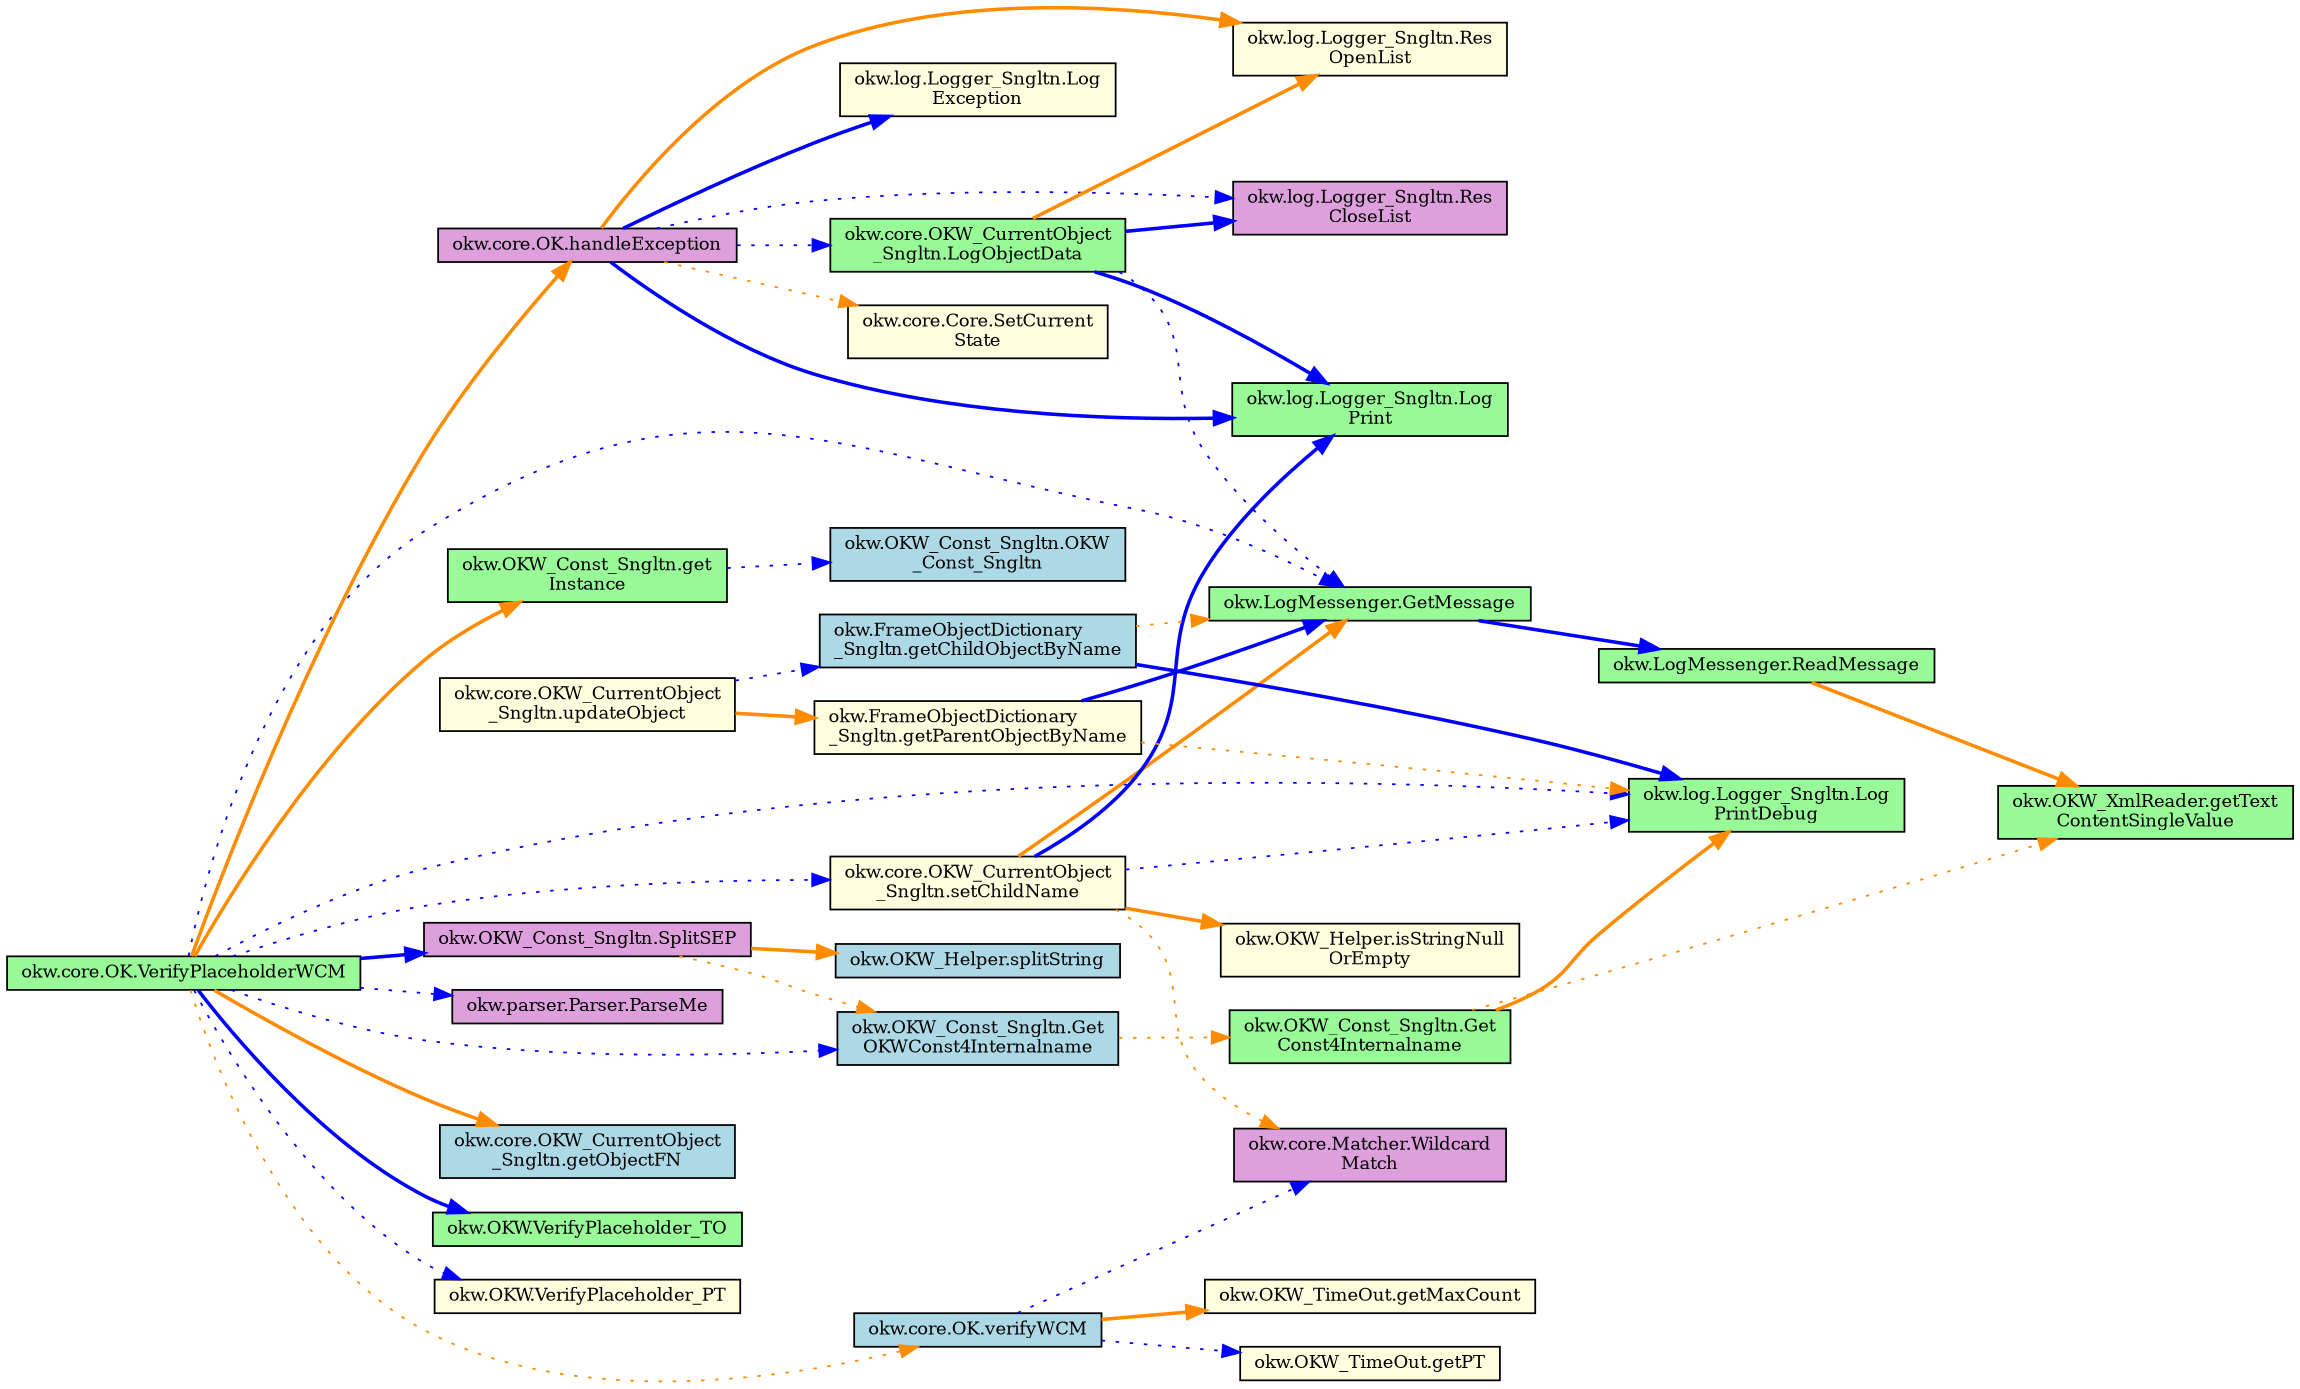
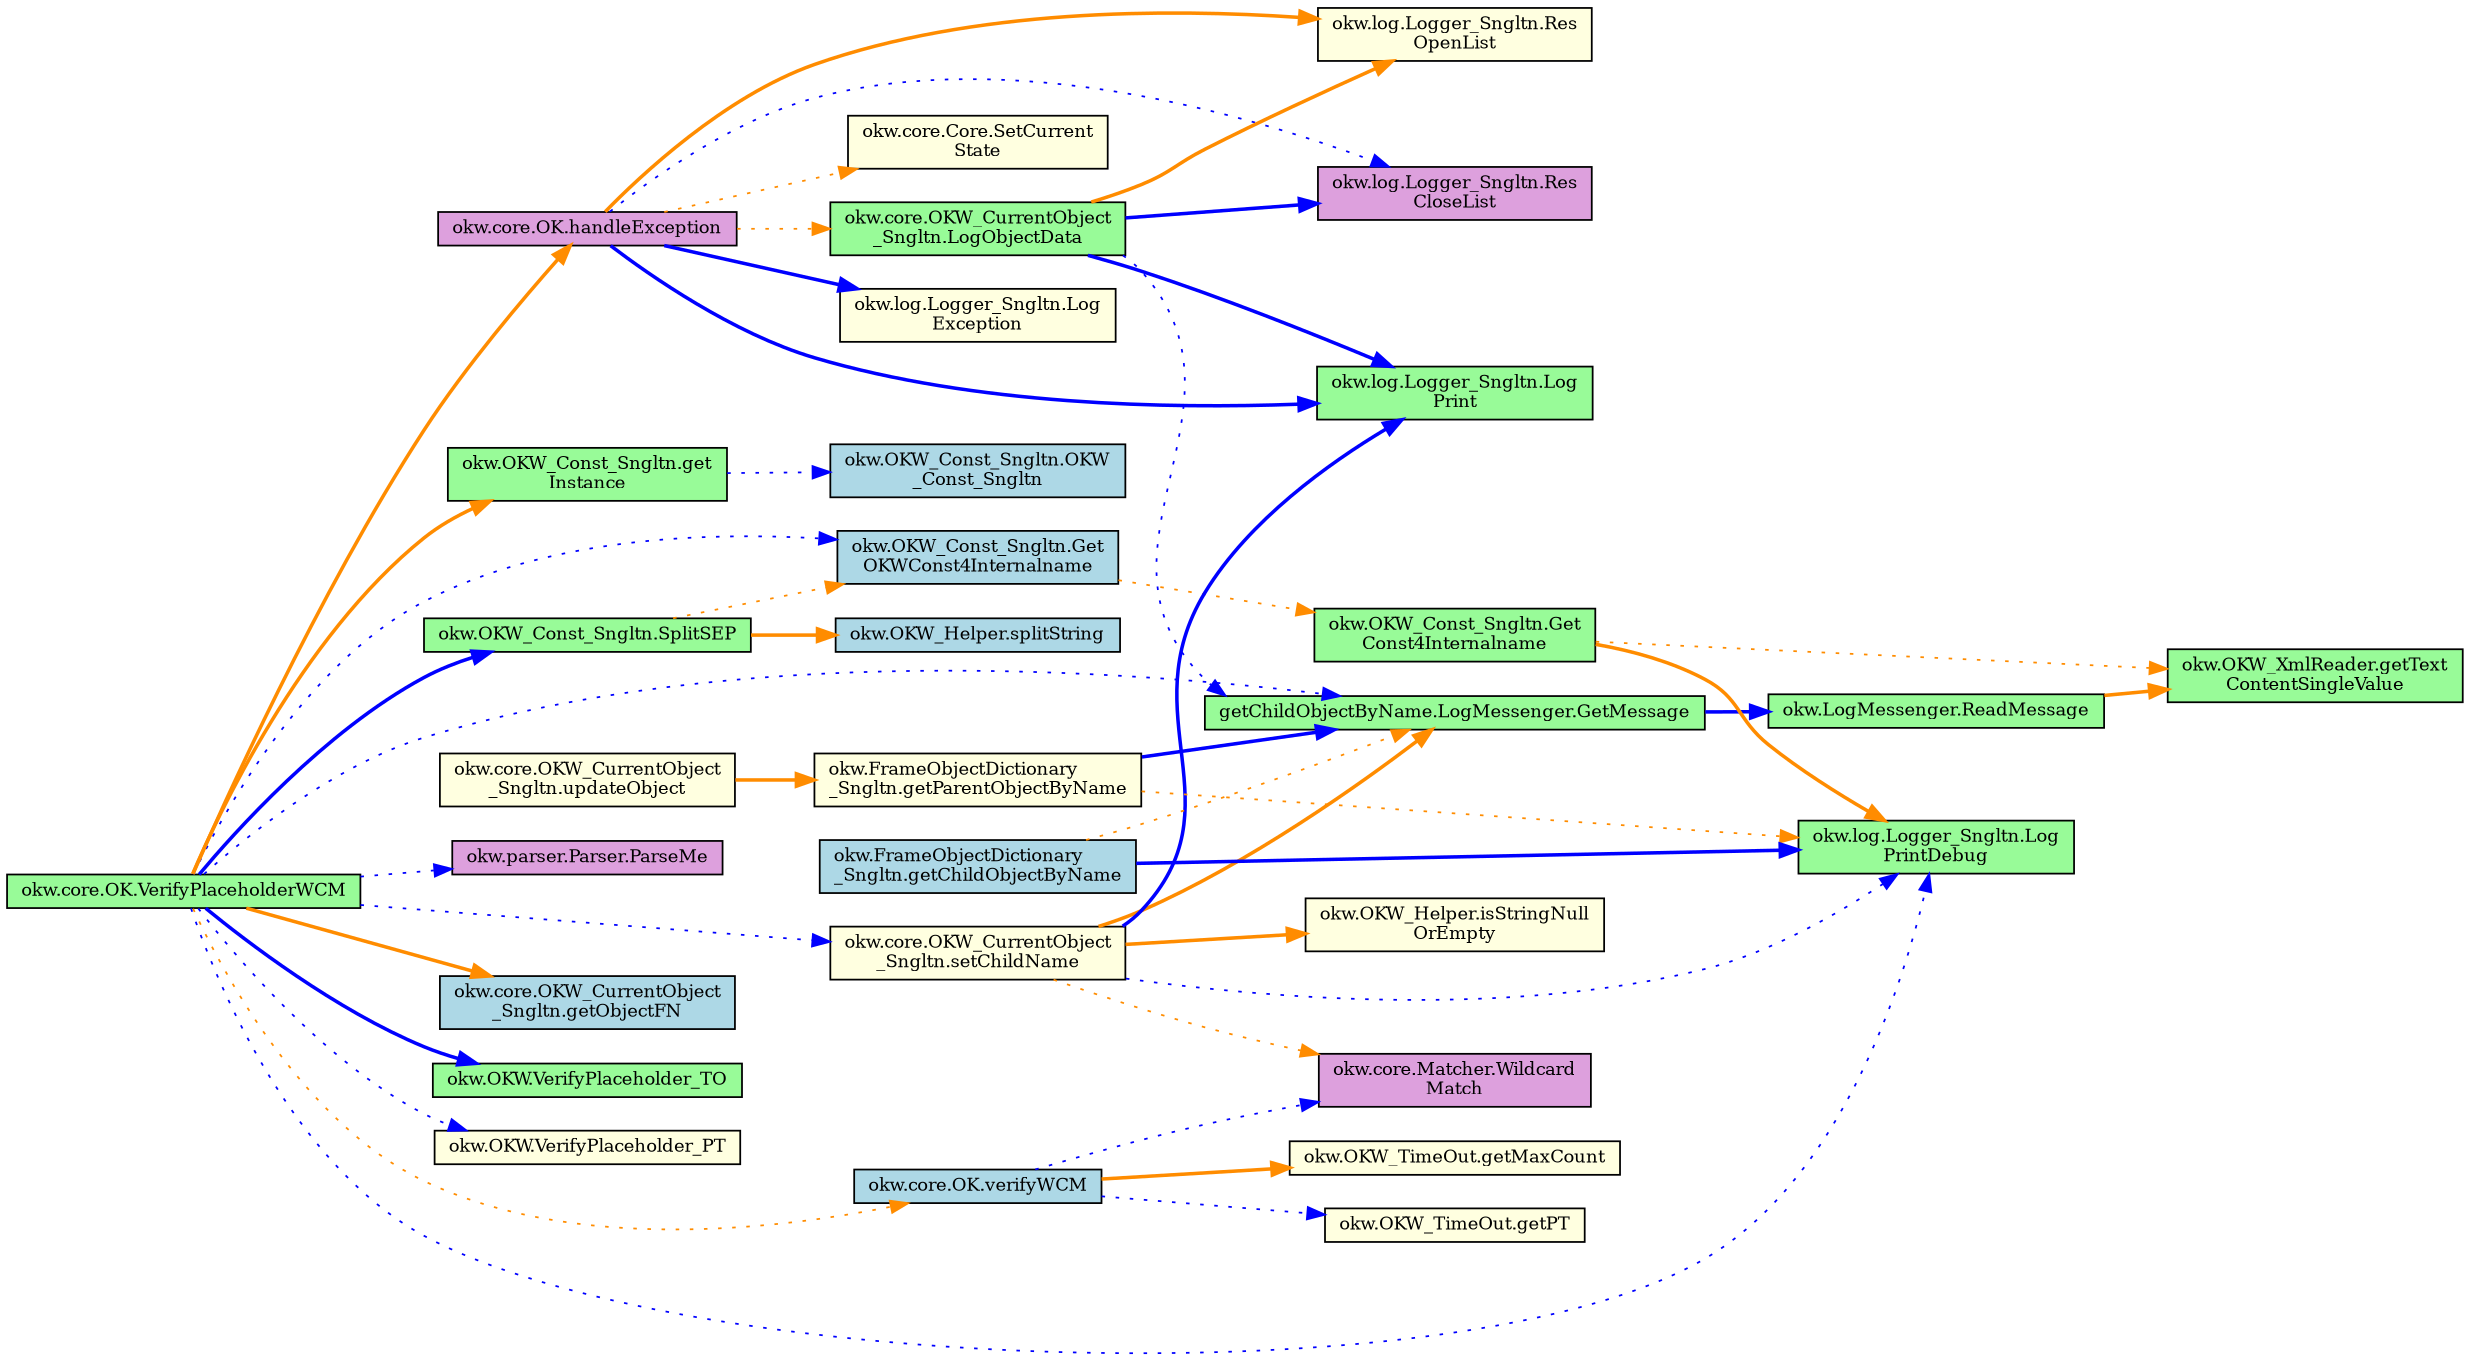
  digraph {
    fontname="DejaVu Serif"
    rankdir=LR
    node [color=black fillcolor=palegreen fontname="DejaVu Serif" fontsize=10 shape=record style=filled]
    edge [color=blue fontname="DejaVu Serif" fontsize=10 labelfontname=Helvetica labelfontsize=10 style=bold]
    n1 [fontcolor=black height=0.2 label="okw.core.OK.VerifyPlaceholderWCM" width=0.4]
    n2 [height=0.2 label="okw.OKW_Const_Sngltn.get\lInstance" width=0.4]
    n3 [fillcolor=lightblue height=0.2 label="okw.OKW_Const_Sngltn.Get\lOKWConst4Internalname" width=0.4]
    n4 [height=0.2 label="okw.log.Logger_Sngltn.Log\lPrintDebug" width=0.4]
-   n5 [height=0.2 label="okw.LogMessenger.GetMessage" width=0.4]
-   n6 [fillcolor=plum height=0.2 label="okw.OKW_Const_Sngltn.SplitSEP" width=0.4]
+   n5 [height=0.2 label="getChildObjectByName.LogMessenger.GetMessage" width=0.4]
+   n6 [height=0.2 label="okw.OKW_Const_Sngltn.SplitSEP" width=0.4]
    n7 [fillcolor=plum height=0.2 label="okw.parser.Parser.ParseMe" width=0.4]
    n8 [fillcolor=lightyellow height=0.2 label="okw.core.OKW_CurrentObject\l_Sngltn.setChildName" width=0.4]
    n9 [fillcolor=lightblue height=0.2 label="okw.core.OKW_CurrentObject\l_Sngltn.getObjectFN" width=0.4]
    n10 [height=0.2 label="okw.OKW.VerifyPlaceholder_TO" width=0.4]
    n11 [fillcolor=lightyellow height=0.2 label="okw.OKW.VerifyPlaceholder_PT" width=0.4]
    n12 [fillcolor=lightblue height=0.2 label="okw.core.OK.verifyWCM" width=0.4]
    n13 [fillcolor=plum height=0.2 label="okw.core.OK.handleException" width=0.4]
    n14 [fillcolor=lightblue height=0.2 label="okw.OKW_Const_Sngltn.OKW\l_Const_Sngltn" width=0.4]
    n15 [height=0.2 label="okw.OKW_Const_Sngltn.Get\lConst4Internalname" width=0.4]
    n16 [height=0.2 label="okw.LogMessenger.ReadMessage" width=0.4]
    n17 [fillcolor=lightblue height=0.2 label="okw.OKW_Helper.splitString" width=0.4]
    n18 [fillcolor=lightyellow height=0.2 label="okw.OKW_Helper.isStringNull\lOrEmpty" width=0.4]
    n19 [height=0.2 label="okw.log.Logger_Sngltn.Log\lPrint" width=0.4]
    n20 [fillcolor=plum height=0.2 label="okw.core.Matcher.Wildcard\lMatch" width=0.4]
    n21 [fillcolor=lightyellow height=0.2 label="okw.OKW_TimeOut.getMaxCount" width=0.4]
    n22 [fillcolor=lightyellow height=0.2 label="okw.OKW_TimeOut.getPT" width=0.4]
    n23 [fillcolor=lightyellow height=0.2 label="okw.log.Logger_Sngltn.Log\lException" width=0.4]
    n24 [fillcolor=lightyellow height=0.2 label="okw.log.Logger_Sngltn.Res\lOpenList" width=0.4]
    n25 [fillcolor=plum height=0.2 label="okw.log.Logger_Sngltn.Res\lCloseList" width=0.4]
    n26 [height=0.2 label="okw.core.OKW_CurrentObject\l_Sngltn.LogObjectData" width=0.4]
    n27 [fillcolor=lightyellow height=0.2 label="okw.core.Core.SetCurrent\lState" width=0.4]
    n28 [height=0.2 label="okw.OKW_XmlReader.getText\lContentSingleValue" width=0.4]
    n29 [fillcolor=lightyellow height=0.2 label="okw.core.OKW_CurrentObject\l_Sngltn.updateObject" width=0.4]
    n30 [fillcolor=lightyellow height=0.2 label="okw.FrameObjectDictionary\l_Sngltn.getParentObjectByName" width=0.4]
    n31 [fillcolor=lightblue height=0.2 label="okw.FrameObjectDictionary\l_Sngltn.getChildObjectByName" width=0.4]
    n1 -> n2 [color=darkorange]
    n1 -> n3 [style=dotted]
    n1 -> n4 [style=dotted]
    n1 -> n5 [style=dotted]
    n1 -> n6
    n1 -> n7 [style=dotted]
    n1 -> n8 [style=dotted]
    n1 -> n9 [color=darkorange]
    n1 -> n10
    n1 -> n11 [style=dotted]
    n1 -> n12 [color=darkorange style=dotted]
    n1 -> n13 [color=darkorange]
    n2 -> n14 [style=dotted]
    n3 -> n15 [color=darkorange style=dotted]
    n5 -> n16
    n6 -> n3 [color=darkorange style=dotted]
    n6 -> n17 [color=darkorange]
    n8 -> n4 [style=dotted]
    n8 -> n5 [color=darkorange]
    n8 -> n18 [color=darkorange]
    n8 -> n19
    n8 -> n20 [color=darkorange style=dotted]
    n12 -> n20 [style=dotted]
    n12 -> n21 [color=darkorange]
    n12 -> n22 [style=dotted]
    n13 -> n19
    n13 -> n23
    n13 -> n24 [color=darkorange]
    n13 -> n25 [style=dotted]
-   n13 -> n26 [style=dotted]
+   n13 -> n26 [color=darkorange style=dotted]
    n13 -> n27 [color=darkorange style=dotted]
    n15 -> n4 [color=darkorange]
    n15 -> n28 [color=darkorange style=dotted]
    n16 -> n28 [color=darkorange]
    n26 -> n5 [style=dotted]
    n26 -> n19
    n26 -> n24 [color=darkorange]
    n26 -> n25
    n29 -> n30 [color=darkorange]
-   n29 -> n31 [style=dotted]
    n30 -> n4 [color=darkorange style=dotted]
    n30 -> n5
    n31 -> n4
    n31 -> n5 [color=darkorange style=dotted]
  }
